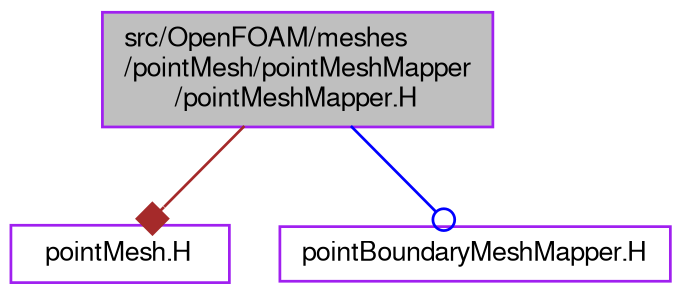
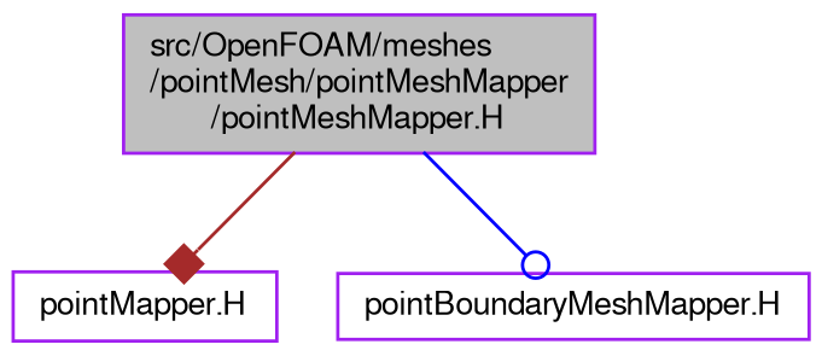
  digraph {
    node [color=purple fontname=FreeSans fontsize=10 shape=record]
    edge [fontname=FreeSans fontsize=10 labelfontname=FreeSans labelfontsize=10 style=solid]
    n1 [fillcolor=grey75 fontcolor=black height=0.2 label="src/OpenFOAM/meshes\l/pointMesh/pointMeshMapper\l/pointMeshMapper.H" style=filled width=0.4]
-   n2 [height=0.2 label="pointMesh.H" width=0.4]
+   n2 [height=0.2 label="pointMapper.H" width=0.4]
    n3 [height=0.2 label="pointBoundaryMeshMapper.H" width=0.4]
    n1 -> n2 [color=brown arrowhead=box]
    n1 -> n3 [color=blue arrowhead=odot]
  }
